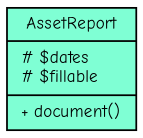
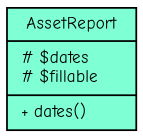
  digraph {
    fontname="Comic Neue"
-   n1 [color=black fillcolor=aquamarine fontcolor=black fontname="Comic Neue" fontsize=10 height=0.2 label="{AssetReport\n|# $dates\l# $fillable\l|+ document()\l}" shape=record style=filled width=0.4]
+   n1 [color=black fillcolor=aquamarine fontcolor=black fontname="Comic Neue" fontsize=10 height=0.2 label="{AssetReport\n|# $dates\l# $fillable\l|+ dates()\l}" shape=record style=filled width=0.4]
  }
